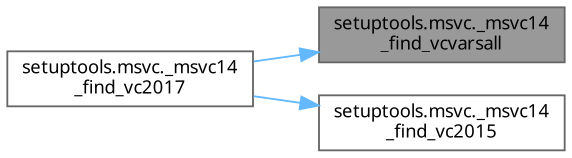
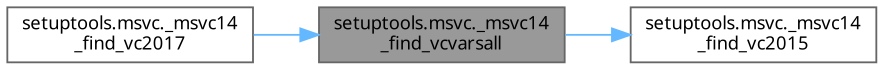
  digraph {
    fontname="Noto Sans"
    rankdir=LR
    node [color=grey40 fillcolor=white fontname="Noto Sans" fontsize=10 shape=box style=filled]
    edge [color=steelblue1 fontname="Noto Sans" fontsize=10 labelfontname=Helvetica labelfontsize=10 style=solid]
    n1 [color=gray40 fillcolor=grey60 fontcolor=black height=0.2 label="setuptools.msvc._msvc14\l_find_vcvarsall" width=0.4]
    n2 [height=0.2 label="setuptools.msvc._msvc14\l_find_vc2015" width=0.4]
    n3 [height=0.2 label="setuptools.msvc._msvc14\l_find_vc2017" width=0.4]
-   n3 -> n2
+   n1 -> n2
    n3 -> n1
  }
